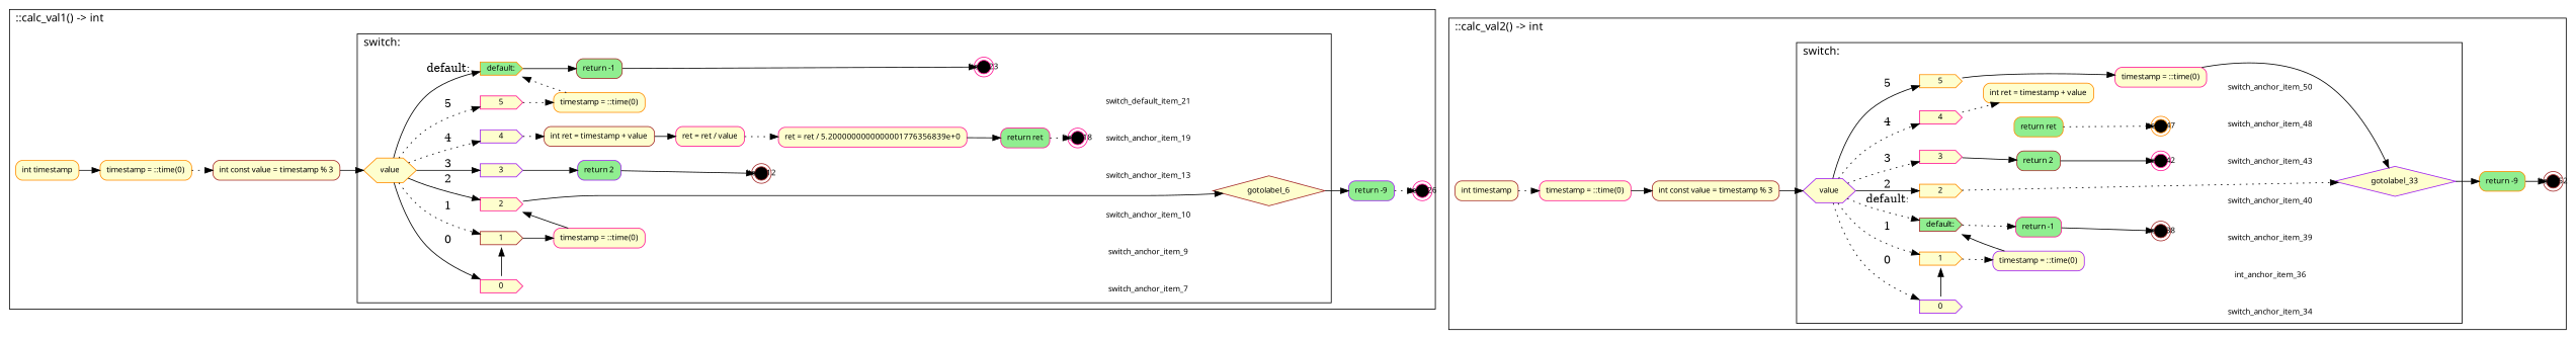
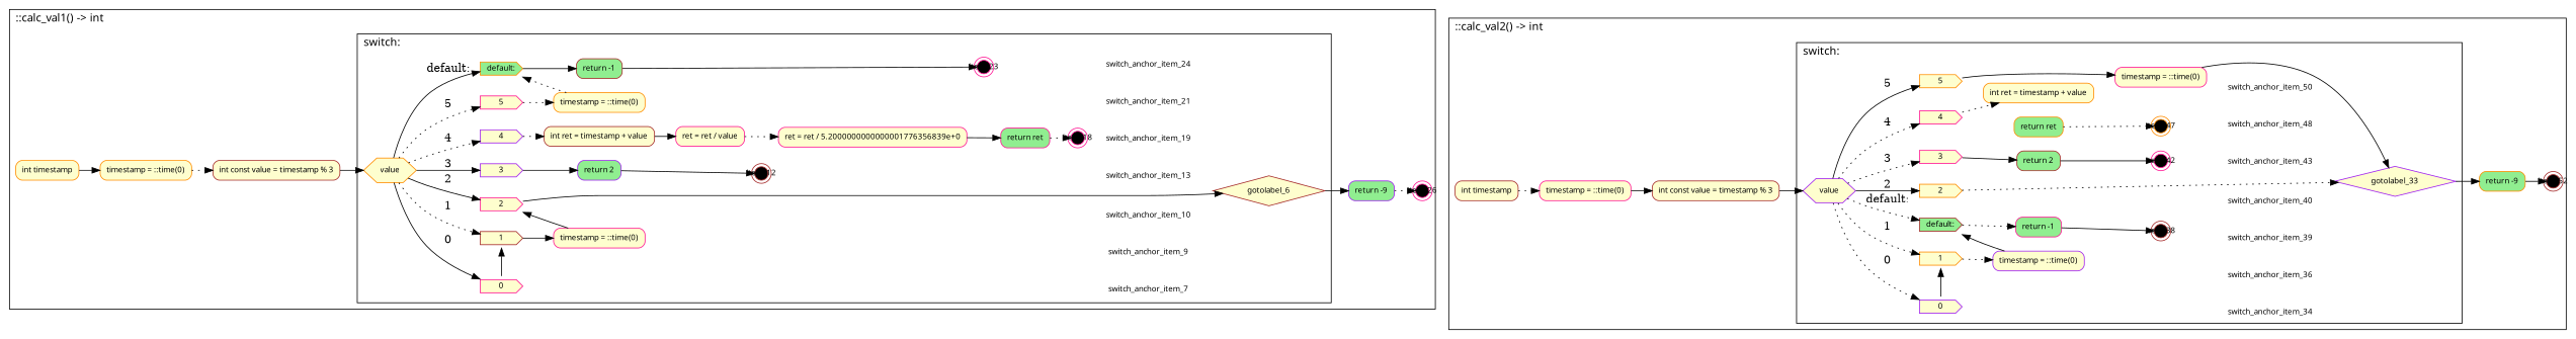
  digraph {
    fontname="SansSerif,sans-serif"
    labeljust=l
    nojustify=true
    rankdir=LR
    ranksep=0.35
    node [color=deeppink fillcolor="#fefece" fontname="SansSerif,sans-serif" fontsize=10 shape=box style="filled, rounded"]
    edge [style=invis]
    n1 [height=0.35 label=0 shape=cds style=filled]
    n2 [color=brown height=0.35 label=1 shape=cds style=filled]
    n3 [height=0.35 label=2 shape=cds style=filled]
    n4 [color=purple height=0.35 label=3 shape=cds style=filled]
    n5 [color=purple height=0.35 label=4 shape=cds style=filled]
    n6 [height=0.35 label=5 shape=cds style=filled]
    n7 [color=darkorange fillcolor=lightgreen height=0.35 label="default:" shape=cds style=filled]
    switch_anchor_item_7 [color=brown height=0.0 margin=0 shape=none width=0.0 style=""]
    switch_anchor_item_9 [color=purple height=0.0 margin=0 shape=none width=0.0 style=""]
    switch_anchor_item_10 [color=darkorange height=0.0 margin=0 shape=none width=0.0 style=""]
    switch_anchor_item_13 [color=purple height=0.0 margin=0 shape=none width=0.0 style=""]
    switch_anchor_item_19 [color=purple height=0.0 margin=0 shape=none width=0.0 style=""]
-   switch_anchor_item_21 [color=darkorange height=0.0 margin=0 shape=none width=0.0 label=switch_default_item_21 style=""]
+   switch_anchor_item_21 [color=darkorange height=0.0 margin=0 shape=none width=0.0 style=""]
+   switch_anchor_item_24 [color=purple height=0.0 margin=0 shape=none width=0.0 style=""]
    n15 [color=darkorange height=0.35 label=value ordering=out shape=hexagon style=filled]
    n16 [height=0.35 label="timestamp = ::time(0)"]
    gotolabel_6 [color=brown height=0.2 ordering=in shape=diamond style=filled width=0.2]
    n18 [color=purple fillcolor=lightgreen height=0.35 label="return 2"]
    n19 [color=brown height=0.35 label="int ret = timestamp + value"]
    n20 [color=darkorange height=0.35 label="timestamp = ::time(0)"]
    n21 [color=brown fillcolor=lightgreen height=0.35 label="return -1"]
    item_12 [color=brown fillcolor=black fixedsize=true height=0.12 shape=doublecircle width=0.12]
    n23 [height=0.35 label="ret = ret / value"]
    n24 [height=0.35 label="ret = ret / 5.2000000000000001776356839e+0"]
    n25 [fillcolor=lightgreen height=0.35 label="return ret"]
    item_18 [fillcolor=black fixedsize=true height=0.12 shape=doublecircle width=0.12]
    item_23 [fillcolor=black fixedsize=true height=0.12 shape=doublecircle width=0.12]
    n28 [color=darkorange height=0.35 label="int timestamp"]
    n29 [color=darkorange height=0.35 label="timestamp = ::time(0)"]
    n30 [color=brown height=0.35 label="int const value = timestamp % 3"]
    n31 [color=purple fillcolor=lightgreen height=0.35 label="return -9"]
    item_26 [fillcolor=black fixedsize=true height=0.12 shape=doublecircle width=0.12]
    n33 [color=purple height=0.35 label=0 shape=cds style=filled]
    n34 [color=darkorange height=0.35 label=1 shape=cds style=filled]
    n35 [color=brown fillcolor=lightgreen height=0.35 label="default:" shape=cds style=filled]
    n36 [color=darkorange height=0.35 label=2 shape=cds style=filled]
    n37 [height=0.35 label=3 shape=cds style=filled]
    n38 [height=0.35 label=4 shape=cds style=filled]
    n39 [color=darkorange height=0.35 label=5 shape=cds style=filled]
    switch_anchor_item_34 [color=brown height=0.0 margin=0 shape=none width=0.0 style=""]
-   switch_anchor_item_36 [color=purple height=0.0 margin=0 shape=none width=0.0 label=int_anchor_item_36 style=""]
+   switch_anchor_item_36 [color=purple height=0.0 margin=0 shape=none width=0.0 style=""]
    switch_anchor_item_39 [color=darkorange height=0.0 margin=0 shape=none width=0.0 style=""]
    switch_anchor_item_40 [color=purple height=0.0 margin=0 shape=none width=0.0 style=""]
    switch_anchor_item_43 [color=darkorange height=0.0 margin=0 shape=none width=0.0 style=""]
    switch_anchor_item_48 [color=purple height=0.0 margin=0 shape=none width=0.0 style=""]
    switch_anchor_item_50 [color=brown height=0.0 margin=0 shape=none width=0.0 style=""]
    n47 [color=purple height=0.35 label=value ordering=out shape=hexagon style=filled]
    n48 [color=purple height=0.35 label="timestamp = ::time(0)"]
    n49 [fillcolor=lightgreen height=0.35 label="return -1"]
    gotolabel_33 [color=purple height=0.2 ordering=in shape=diamond style=filled width=0.2]
    n51 [color=brown fillcolor=lightgreen height=0.35 label="return 2"]
    n52 [color=darkorange height=0.35 label="int ret = timestamp + value"]
    n53 [height=0.35 label="timestamp = ::time(0)"]
    item_38 [color=brown fillcolor=black fixedsize=true height=0.12 shape=doublecircle width=0.12]
    item_42 [fillcolor=black fixedsize=true height=0.12 shape=doublecircle width=0.12]
    n56 [color=darkorange fillcolor=lightgreen height=0.35 label="return ret"]
    item_47 [color=darkorange fillcolor=black fixedsize=true height=0.12 shape=doublecircle width=0.12]
    n58 [color=brown height=0.35 label="int timestamp"]
    n59 [height=0.35 label="timestamp = ::time(0)"]
    n60 [color=brown height=0.35 label="int const value = timestamp % 3"]
    n61 [color=darkorange fillcolor=lightgreen height=0.35 label="return -9"]
    item_52 [color=brown fillcolor=black fixedsize=true height=0.12 shape=doublecircle width=0.12]
    subgraph cluster_1 {
      label="::calc_val1() -> int"
      n28
      n29
      n30
      n31
      item_26
      subgraph cluster_2 {
        label="switch:"
        n15
        n16
        gotolabel_6
        n18
        n19
        n20
        n21
        item_12
        n23
        n24
        n25
        item_18
        item_23
        subgraph sub_3 {
          label="switch:"
          rank=same
          n1
          n2
          n3
          n4
          n5
          n6
          n7
        }
        subgraph sub_4 {
          label="switch:"
          rank=same
          switch_anchor_item_7
          switch_anchor_item_9
          switch_anchor_item_10
          switch_anchor_item_13
          switch_anchor_item_19
          switch_anchor_item_21
+         switch_anchor_item_24
        }
      }
    }
    subgraph cluster_5 {
      label="::calc_val2() -> int"
      n58
      n59
      n60
      n61
      item_52
      subgraph cluster_6 {
        label="switch:"
        n47
        n48
        n49
        gotolabel_33
        n51
        n52
        n53
        item_38
        item_42
        n56
        item_47
        subgraph sub_7 {
          label="switch:"
          rank=same
          n33
          n34
          n35
          n36
          n37
          n38
          n39
        }
        subgraph sub_8 {
          label="switch:"
          rank=same
          switch_anchor_item_34
          switch_anchor_item_36
          switch_anchor_item_39
          switch_anchor_item_40
          switch_anchor_item_43
          switch_anchor_item_48
          switch_anchor_item_50
        }
      }
    }
    n1 -> n2 [style=solid]
    n1 -> switch_anchor_item_7
    n2 -> n16 [style=solid]
    n3 -> switch_anchor_item_10
    n3 -> gotolabel_6 [style=solid]
    n4 -> n18 [style=solid]
    n5 -> n19 [style=dotted]
    n6 -> n20 [style=dotted]
    n7 -> n21 [style=solid]
    switch_anchor_item_7 -> switch_anchor_item_9
    switch_anchor_item_7 -> gotolabel_6
    switch_anchor_item_9 -> switch_anchor_item_10
    switch_anchor_item_9 -> gotolabel_6
    switch_anchor_item_10 -> switch_anchor_item_13
    switch_anchor_item_10 -> gotolabel_6
    switch_anchor_item_13 -> switch_anchor_item_19
    switch_anchor_item_13 -> gotolabel_6
    switch_anchor_item_19 -> switch_anchor_item_21
    switch_anchor_item_19 -> gotolabel_6
+   switch_anchor_item_21 -> switch_anchor_item_24
    switch_anchor_item_21 -> gotolabel_6
+   switch_anchor_item_24 -> gotolabel_6
    n15 -> n1 [label=0 style=solid]
    n15 -> n2 [label=1 style=dotted]
    n15 -> n3 [label=2 style=solid]
    n15 -> n4 [label=3 style=solid]
    n15 -> n5 [label=4 style=dotted]
    n15 -> n6 [label=5 style=dotted]
    n15 -> n7 [label="default:" style=solid]
    n16 -> n3 [style=solid]
    n16 -> switch_anchor_item_9
    gotolabel_6 -> n31 [style=solid]
    n18 -> item_12 [style=solid]
    n19 -> n23 [style=solid]
    n20 -> n7 [style=dotted]
    n20 -> switch_anchor_item_21
    n21 -> item_23 [style=solid]
    item_12 -> switch_anchor_item_13
    n23 -> n24 [style=dotted]
    n24 -> n25 [style=solid]
    n25 -> item_18 [style=dotted]
    item_18 -> switch_anchor_item_19
+   item_23 -> switch_anchor_item_24
    n28 -> n29 [style=solid]
    n29 -> n30 [style=dotted]
    n30 -> n15 [style=solid]
    n31 -> item_26 [style=dotted]
    item_26 -> n58
    n33 -> n34 [style=solid]
    n33 -> switch_anchor_item_34
    n34 -> n48 [style=dotted]
    n35 -> n49 [style=dotted]
    n36 -> switch_anchor_item_40
    n36 -> gotolabel_33 [style=dotted]
    n37 -> n51 [style=solid]
    n38 -> n52 [style=dotted]
    n39 -> n53 [style=solid]
    switch_anchor_item_34 -> switch_anchor_item_36
    switch_anchor_item_34 -> gotolabel_33
    switch_anchor_item_36 -> switch_anchor_item_39
    switch_anchor_item_36 -> gotolabel_33
    switch_anchor_item_39 -> switch_anchor_item_40
    switch_anchor_item_39 -> gotolabel_33
    switch_anchor_item_40 -> switch_anchor_item_43
    switch_anchor_item_40 -> gotolabel_33
    switch_anchor_item_43 -> switch_anchor_item_48
    switch_anchor_item_43 -> gotolabel_33
    switch_anchor_item_48 -> switch_anchor_item_50
    switch_anchor_item_48 -> gotolabel_33
    switch_anchor_item_50 -> gotolabel_33
    n47 -> n33 [label=0 style=dotted]
    n47 -> n34 [label=1 style=dotted]
    n47 -> n35 [label="default:" style=dotted]
    n47 -> n36 [label=2 style=solid]
    n47 -> n37 [label=3 style=dotted]
    n47 -> n38 [label=4 style=dotted]
    n47 -> n39 [label=5 style=solid]
    n48 -> n35 [style=solid]
    n48 -> switch_anchor_item_36
    n49 -> item_38 [style=solid]
    gotolabel_33 -> n61 [style=solid]
    n51 -> item_42 [style=solid]
    n53 -> switch_anchor_item_50
    n53 -> gotolabel_33 [style=solid]
    item_38 -> switch_anchor_item_39
    item_42 -> switch_anchor_item_43
    n56 -> item_47 [style=dotted]
    item_47 -> switch_anchor_item_48
    n58 -> n59 [style=dotted]
    n59 -> n60 [style=solid]
    n60 -> n47 [style=solid]
    n61 -> item_52 [style=solid]
  }
